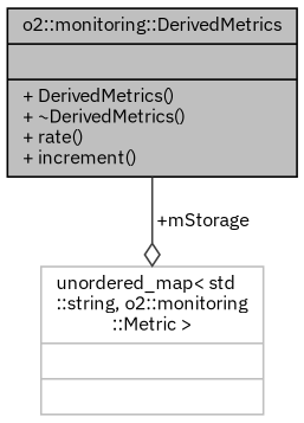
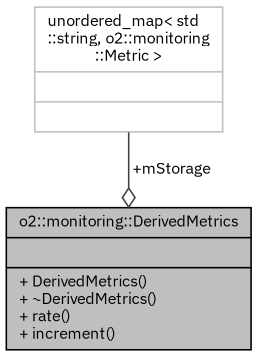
  digraph {
    fontname="IBM Plex Sans"
    node [fontname="IBM Plex Sans" fontsize=10 shape=record]
    n1 [color=black fillcolor=grey75 fontcolor=black height=0.2 label="{o2::monitoring::DerivedMetrics\n||+ DerivedMetrics()\l+ ~DerivedMetrics()\l+ rate()\l+ increment()\l}" style=filled width=0.4]
    n2 [color=grey75 height=0.2 label="{unordered_map\< std\l::string, o2::monitoring\l::Metric \>\n||}" width=0.4]
-   n1 -> n2 [arrowhead=odiamond color=grey25 fontname="IBM Plex Sans" fontsize=10 label=" +mStorage" labelfontname=Helvetica labelfontsize=10 style=solid]
+   n2 -> n1 [arrowhead=odiamond color=grey25 fontname="IBM Plex Sans" fontsize=10 label=" +mStorage" labelfontname=Helvetica labelfontsize=10 style=solid]
  }
